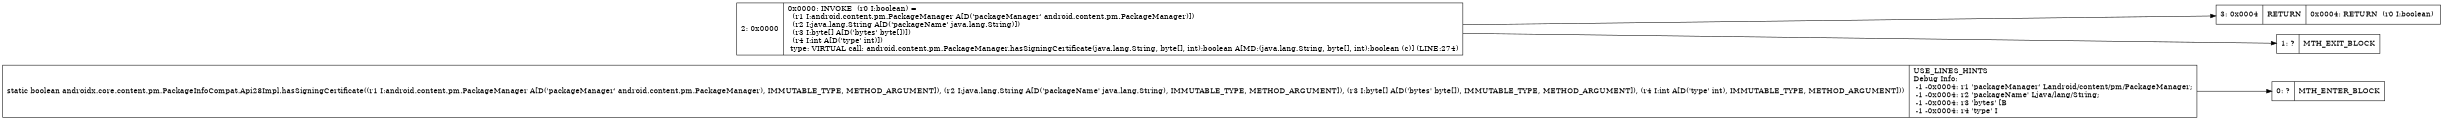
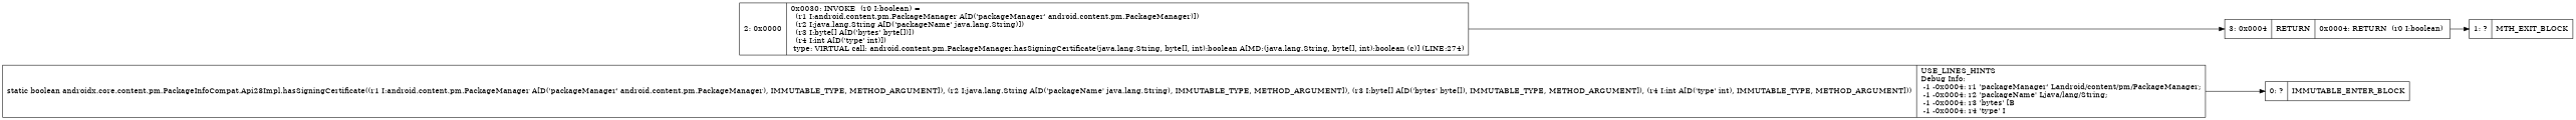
  digraph {
    rankdir=LR
    node [shape=record]
-   n1 [label="{0\:\ ?|MTH_ENTER_BLOCK\l}"]
-   n2 [label="{2\:\ 0x0000|0x0000: INVOKE  (r0 I:boolean) = \l  (r1 I:android.content.pm.PackageManager A[D('packageManager' android.content.pm.PackageManager)])\l  (r2 I:java.lang.String A[D('packageName' java.lang.String)])\l  (r3 I:byte[] A[D('bytes' byte[])])\l  (r4 I:int A[D('type' int)])\l type: VIRTUAL call: android.content.pm.PackageManager.hasSigningCertificate(java.lang.String, byte[], int):boolean A[MD:(java.lang.String, byte[], int):boolean (c)] (LINE:274)\l}"]
+   n1 [label="{0\:\ ?|IMMUTABLE_ENTER_BLOCK\l}"]
+   n2 [label="{2\:\ 0x0000|0x0030: INVOKE  (r0 I:boolean) = \l  (r1 I:android.content.pm.PackageManager A[D('packageManager' android.content.pm.PackageManager)])\l  (r2 I:java.lang.String A[D('packageName' java.lang.String)])\l  (r3 I:byte[] A[D('bytes' byte[])])\l  (r4 I:int A[D('type' int)])\l type: VIRTUAL call: android.content.pm.PackageManager.hasSigningCertificate(java.lang.String, byte[], int):boolean A[MD:(java.lang.String, byte[], int):boolean (c)] (LINE:274)\l}"]
    n3 [label="{3\:\ 0x0004|RETURN\l|0x0004: RETURN  (r0 I:boolean) \l}"]
    n4 [label="{1\:\ ?|MTH_EXIT_BLOCK\l}"]
    n5 [label="{static boolean androidx.core.content.pm.PackageInfoCompat.Api28Impl.hasSigningCertificate((r1 I:android.content.pm.PackageManager A[D('packageManager' android.content.pm.PackageManager), IMMUTABLE_TYPE, METHOD_ARGUMENT]), (r2 I:java.lang.String A[D('packageName' java.lang.String), IMMUTABLE_TYPE, METHOD_ARGUMENT]), (r3 I:byte[] A[D('bytes' byte[]), IMMUTABLE_TYPE, METHOD_ARGUMENT]), (r4 I:int A[D('type' int), IMMUTABLE_TYPE, METHOD_ARGUMENT]))  | USE_LINES_HINTS\lDebug Info:\l  \-1 \-0x0004: r1 'packageManager' Landroid\/content\/pm\/PackageManager;\l  \-1 \-0x0004: r2 'packageName' Ljava\/lang\/String;\l  \-1 \-0x0004: r3 'bytes' [B\l  \-1 \-0x0004: r4 'type' I\l}"]
    n2 -> n3
-   n2 -> n4
+   n3 -> n4
    n5 -> n1
  }
